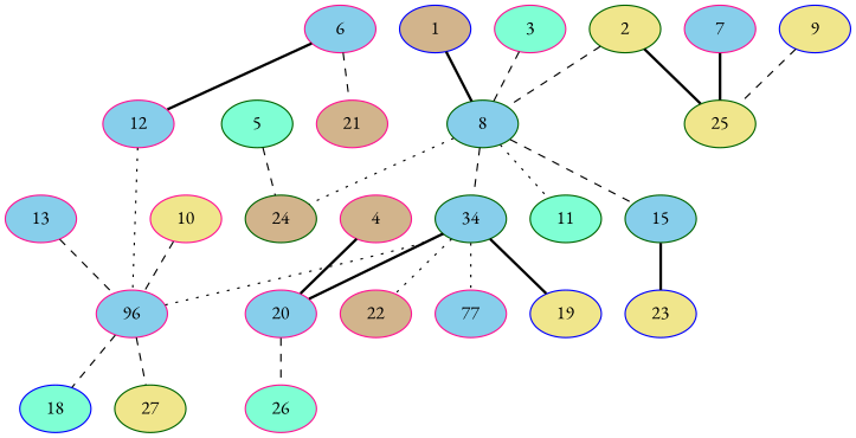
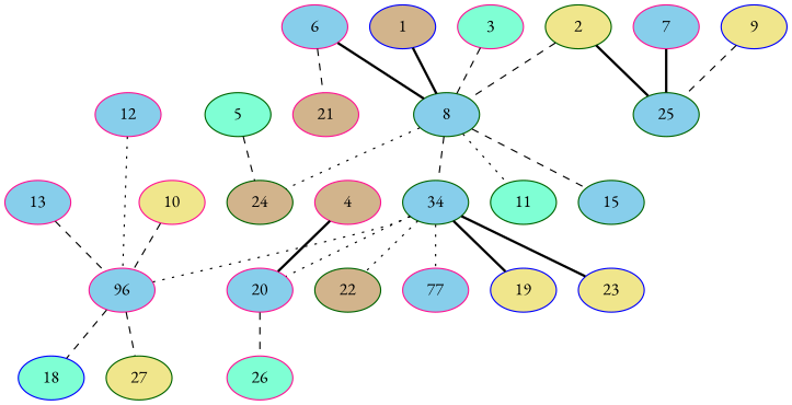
  graph {
    fontname="EB Garamond"
    node [color=deeppink fillcolor=skyblue fontname="EB Garamond" style=filled]
    edge [fontname="EB Garamond" style=dashed weight=1.0]
    1 [color=blue fillcolor=tan]
    8 [color=darkgreen]
    24 [color=darkgreen fillcolor=tan]
    11 [color=darkgreen fillcolor=aquamarine]
    n5 [color=darkgreen label=34]
    15 [color=darkgreen]
    2 [color=darkgreen fillcolor=khaki]
-   25 [color=darkgreen fillcolor=khaki]
+   25 [color=darkgreen]
    3 [fillcolor=aquamarine]
    4 [fillcolor=tan]
    20
    26 [fillcolor=aquamarine]
    5 [color=darkgreen fillcolor=aquamarine]
    6
    21 [fillcolor=tan]
    7
    n17 [label=96]
    n18 [label=77]
    19 [color=blue fillcolor=khaki]
-   22 [fillcolor=tan]
+   22 [color=darkgreen fillcolor=tan]
    23 [color=blue fillcolor=khaki]
    9 [color=blue fillcolor=khaki]
    10 [fillcolor=khaki]
    18 [color=blue fillcolor=aquamarine]
    27 [color=darkgreen fillcolor=khaki]
    12
    13
    1 -- 8 [style=bold]
    8 -- 24 [style=dotted]
    8 -- 11 [style=dotted]
    8 -- n5
    8 -- 15
-   n5 -- 20 [style=bold]
+   n5 -- 20 [style=dotted]
    n5 -- n17 [style=dotted]
    n5 -- n18 [style=dotted]
    n5 -- 19 [style=bold]
    n5 -- 22 [style=dotted]
-   15 -- 23 [style=bold]
+   n5 -- 23 [style=bold]
    2 -- 8
    2 -- 25 [style=bold]
    3 -- 8
    4 -- 20 [style=bold]
    20 -- 26
    5 -- 24
-   6 -- 12 [style=bold]
+   6 -- 8 [style=bold]
    6 -- 21
    7 -- 25 [style=bold]
    n17 -- 18
    n17 -- 27
    9 -- 25
    10 -- n17
    12 -- n17 [style=dotted]
    13 -- n17
  }
